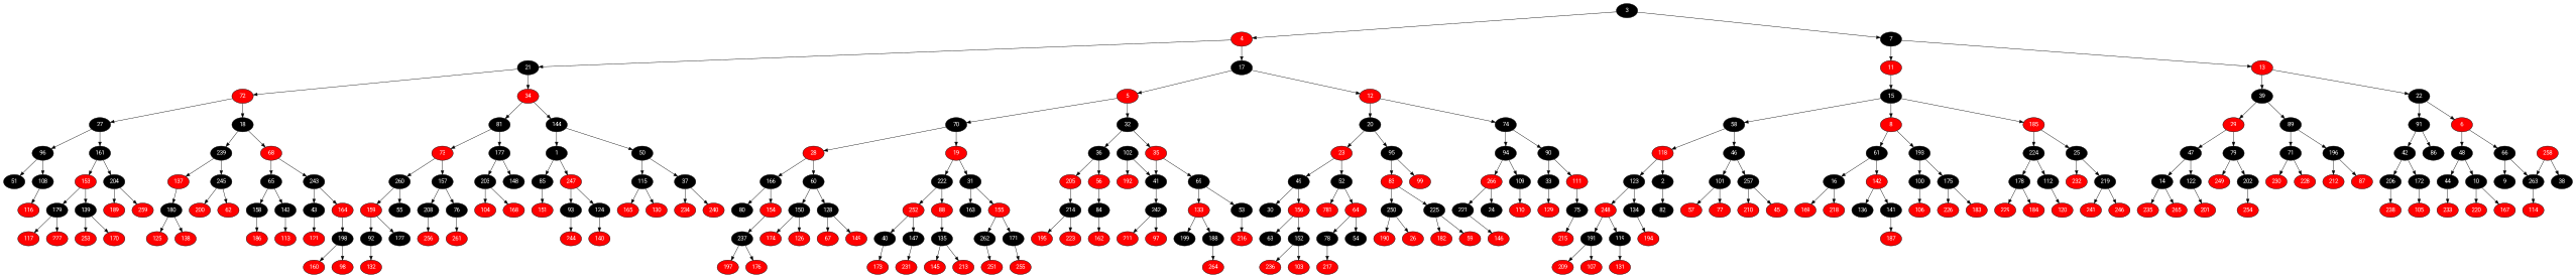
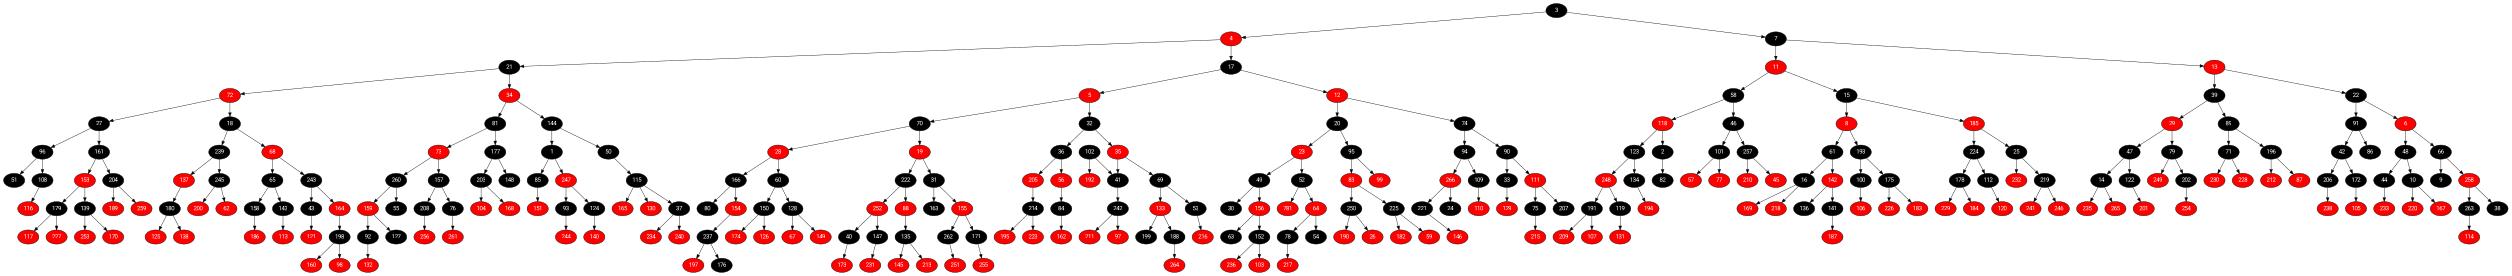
  digraph {
    fontname=Roboto
    node [fillcolor=" red" fontcolor=" white" fontname=Roboto style=filled]
    edge [color=black fontname=Roboto]
    3 [fillcolor=" black"]
    4
    21 [fillcolor=" black"]
    72
    27 [fillcolor=" black"]
    96 [fillcolor=" black"]
    51 [fillcolor=" black"]
    108 [fillcolor=" black"]
    116
    161 [fillcolor=" black"]
    153
    179 [fillcolor=" black"]
    117
    227
    139 [fillcolor=" black"]
    253
    170
    204 [fillcolor=" black"]
    189
    259
    18 [fillcolor=" black"]
    239 [fillcolor=" black"]
    137
    180 [fillcolor=" black"]
    125
    138
    245 [fillcolor=" black"]
    200
    62
    68
    65 [fillcolor=" black"]
    158 [fillcolor=" black"]
    186
    143 [fillcolor=" black"]
    113
    243 [fillcolor=" black"]
    43 [fillcolor=" black"]
    121
    164
    198 [fillcolor=" black"]
    160
    98
    34
    81 [fillcolor=" black"]
    73
    260 [fillcolor=" black"]
    159
    92 [fillcolor=" black"]
    132
    127 [fillcolor=" black"]
    55 [fillcolor=" black"]
    157 [fillcolor=" black"]
    208 [fillcolor=" black"]
    256
    76 [fillcolor=" black"]
    261
    177 [fillcolor=" black"]
    203 [fillcolor=" black"]
    104
    168
    148 [fillcolor=" black"]
    144 [fillcolor=" black"]
    1 [fillcolor=" black"]
    85 [fillcolor=" black"]
    151
    247
    93 [fillcolor=" black"]
    244
    124 [fillcolor=" black"]
    140
    50 [fillcolor=" black"]
    115 [fillcolor=" black"]
    165
    130
    37 [fillcolor=" black"]
    234
    240
    17 [fillcolor=" black"]
    5
    70 [fillcolor=" black"]
    28
    166 [fillcolor=" black"]
    80 [fillcolor=" black"]
    154
    237 [fillcolor=" black"]
    197
-   176
+   176 [fillcolor=black]
    60 [fillcolor=" black"]
    150 [fillcolor=" black"]
    174
    126
    128 [fillcolor=" black"]
    67
    149
    19
    222 [fillcolor=" black"]
    252
    40 [fillcolor=" black"]
    173
    147 [fillcolor=" black"]
    231
    88
    135 [fillcolor=" black"]
    145
    213
    31 [fillcolor=" black"]
    163 [fillcolor=" black"]
    155
    262 [fillcolor=" black"]
    251
    171 [fillcolor=" black"]
    255
    32 [fillcolor=" black"]
    36 [fillcolor=" black"]
    205
    214 [fillcolor=" black"]
    195
    223
    56
    84 [fillcolor=" black"]
    162
    35
    41 [fillcolor=" black"]
    102 [fillcolor=" black"]
    192
    242 [fillcolor=" black"]
    211
    97
    69 [fillcolor=" black"]
    133
    199 [fillcolor=" black"]
    188 [fillcolor=" black"]
    264
    53 [fillcolor=" black"]
    216
    12
    20 [fillcolor=" black"]
    23
    49 [fillcolor=" black"]
    30 [fillcolor=" black"]
    156
    63 [fillcolor=" black"]
    152 [fillcolor=" black"]
    236
    103
    52 [fillcolor=" black"]
    n147 [label=781]
    64
    78 [fillcolor=" black"]
    217
    54 [fillcolor=" black"]
    95 [fillcolor=" black"]
    83
    250 [fillcolor=" black"]
    190
    26
    225 [fillcolor=" black"]
    182
    59
    99
    74 [fillcolor=" black"]
    94 [fillcolor=" black"]
    266
    221 [fillcolor=" black"]
    146
    24 [fillcolor=" black"]
    109 [fillcolor=" black"]
    110
    90 [fillcolor=" black"]
    33 [fillcolor=" black"]
    129
    111
    75 [fillcolor=" black"]
    215
+   207 [fillcolor=" black"]
    7 [fillcolor=" black"]
    11
    58 [fillcolor=" black"]
    118
    123 [fillcolor=" black"]
    248
    191 [fillcolor=" black"]
    209
    107
    119 [fillcolor=" black"]
    131
    134 [fillcolor=" black"]
    194
    2 [fillcolor=" black"]
    82 [fillcolor=" black"]
    46 [fillcolor=" black"]
    101 [fillcolor=" black"]
    57
    77
    257 [fillcolor=" black"]
    210
    45
    15 [fillcolor=" black"]
    8
    61 [fillcolor=" black"]
    16 [fillcolor=" black"]
    169
    218
    142
    136 [fillcolor=" black"]
    141 [fillcolor=" black"]
    187
    193 [fillcolor=" black"]
    100 [fillcolor=" black"]
    106
    175 [fillcolor=" black"]
    226
    183
    185
    224 [fillcolor=" black"]
    178 [fillcolor=" black"]
    229
    184
    112 [fillcolor=" black"]
    120
    25 [fillcolor=" black"]
    232
    219 [fillcolor=" black"]
    241
    246
    13
    39 [fillcolor=" black"]
    29
    47 [fillcolor=" black"]
    14 [fillcolor=" black"]
    235
    265
    122 [fillcolor=" black"]
    201
    79 [fillcolor=" black"]
    249
    202 [fillcolor=" black"]
    254
    89 [fillcolor=" black"]
    71 [fillcolor=" black"]
    230
    228
    196 [fillcolor=" black"]
    212
    87
    22 [fillcolor=" black"]
    91 [fillcolor=" black"]
    42 [fillcolor=black]
    206 [fillcolor=" black"]
    238
    172 [fillcolor=" black"]
    105
    86 [fillcolor=" black"]
    6
    48 [fillcolor=" black"]
    44 [fillcolor=" black"]
    233
    10 [fillcolor=" black"]
    220
    167
    66 [fillcolor=" black"]
    9 [fillcolor=" black"]
    258
    263 [fillcolor=" black"]
    114
    38 [fillcolor=" black"]
    subgraph sub_1 {
      3
      4
      21
      72
      27
      96
      51
      108
      116
      161
      153
      179
      117
      227
      139
      253
      170
      204
      189
      259
      18
      239
      137
      180
      125
      138
      245
      200
      62
      68
      65
      158
      186
      143
      113
      243
      43
      121
      164
      198
      160
      98
      34
      81
      73
      260
      159
      92
      132
      127
      55
      157
      208
      256
      76
      261
      177
      203
      104
      168
      148
      144
      1
      85
      151
      247
      93
      244
      124
      140
      50
      115
      165
      130
      37
      234
      240
      17
      5
      70
      28
      166
      80
      154
      237
      197
      176
      60
      150
      174
      126
      128
      67
      149
      19
      222
      252
      40
      173
      147
      231
      88
      135
      145
      213
      31
      163
      155
      262
      251
      171
      255
      32
      36
      205
      214
      195
      223
      56
      84
      162
      35
      41
      102
      192
      242
      211
      97
      69
      133
      199
      188
      264
      53
      216
      12
      20
      23
      49
      30
      156
      63
      152
      236
      103
      52
      n147
      64
      78
      217
      54
      95
      83
      250
      190
      26
      225
      182
      59
      99
      74
      94
      266
      221
      146
      24
      109
      110
      90
      33
      129
      111
      75
      215
+     207
      7
      11
      58
      118
      123
      248
      191
      209
      107
      119
      131
      134
      194
      2
      82
      46
      101
      57
      77
      257
      210
      45
      15
      8
      61
      16
      169
      218
      142
      136
      141
      187
      193
      100
      106
      175
      226
      183
      185
      224
      178
      229
      184
      112
      120
      25
      232
      219
      241
      246
      13
      39
      29
      47
      14
      235
      265
      122
      201
      79
      249
      202
      254
      89
      71
      230
      228
      196
      212
      87
      22
      91
      42
      206
      238
      172
      105
      86
      6
      48
      44
      233
      10
      220
      167
      66
      9
      258
      263
      114
      38
    }
    3 -> 4
    3 -> 7
    4 -> 21
    4 -> 17
    21 -> 72
    21 -> 34
    72 -> 27
    72 -> 18
    27 -> 96
    27 -> 161
    96 -> 51
    96 -> 108
    108 -> 116
    161 -> 153
    161 -> 204
    153 -> 179
    153 -> 139
    179 -> 117
    179 -> 227
    139 -> 253
    139 -> 170
    204 -> 189
    204 -> 259
    18 -> 239
    18 -> 68
    239 -> 137
    239 -> 245
    137 -> 180
    180 -> 125
    180 -> 138
    245 -> 200
    245 -> 62
    68 -> 65
    68 -> 243
    65 -> 158
    65 -> 143
    158 -> 186
    143 -> 113
    243 -> 43
    243 -> 164
    43 -> 121
    164 -> 198
    198 -> 160
    198 -> 98
    34 -> 81
    34 -> 144
    81 -> 73
    81 -> 177
    73 -> 260
    73 -> 157
    260 -> 159
    260 -> 55
    159 -> 92
    159 -> 127
    92 -> 132
    157 -> 208
    157 -> 76
    208 -> 256
    76 -> 261
    177 -> 203
    177 -> 148
    203 -> 104
    203 -> 168
    144 -> 1
    144 -> 50
    1 -> 85
    1 -> 247
    85 -> 151
    247 -> 93
    247 -> 124
    93 -> 244
    124 -> 140
    50 -> 115
-   50 -> 37
+   115 -> 37
    115 -> 165
    115 -> 130
    37 -> 234
    37 -> 240
    17 -> 5
    17 -> 12
    5 -> 70
    5 -> 32
    70 -> 28
    70 -> 19
    28 -> 166
    28 -> 60
    166 -> 80
    166 -> 154
    154 -> 237
    237 -> 197
    237 -> 176
    60 -> 150
    60 -> 128
    150 -> 174
    150 -> 126
    128 -> 67
    128 -> 149
    19 -> 222
    19 -> 31
    222 -> 252
    222 -> 88
    252 -> 40
    252 -> 147
    40 -> 173
    147 -> 231
    88 -> 135
    135 -> 145
    135 -> 213
    31 -> 163
    31 -> 155
    155 -> 262
    155 -> 171
    262 -> 251
    171 -> 255
    32 -> 36
    32 -> 35
    36 -> 205
    36 -> 56
    205 -> 214
    214 -> 195
    214 -> 223
    56 -> 84
    84 -> 162
    35 -> 41
    35 -> 69
    41 -> 242
    102 -> 41
    102 -> 192
    242 -> 211
    242 -> 97
    69 -> 133
    69 -> 53
    133 -> 199
    133 -> 188
    188 -> 264
    53 -> 216
    12 -> 20
    12 -> 74
    20 -> 23
    20 -> 95
    23 -> 49
    23 -> 52
    49 -> 30
    49 -> 156
    156 -> 63
    156 -> 152
    152 -> 236
    152 -> 103
    52 -> n147
    52 -> 64
    64 -> 78
    64 -> 54
    78 -> 217
    95 -> 83
    95 -> 99
    83 -> 250
    83 -> 225
    250 -> 190
    250 -> 26
    225 -> 182
    225 -> 59
    74 -> 94
    74 -> 90
    94 -> 266
    94 -> 109
    266 -> 221
    266 -> 24
    221 -> 146
    109 -> 110
    90 -> 33
    90 -> 111
    33 -> 129
    111 -> 75
+   111 -> 207
    75 -> 215
    7 -> 11
    7 -> 13
-   15 -> 58
+   11 -> 58
    11 -> 15
    58 -> 118
    58 -> 46
    118 -> 123
    118 -> 2
    123 -> 248
    123 -> 134
    248 -> 191
    248 -> 119
    191 -> 209
    191 -> 107
    119 -> 131
    134 -> 194
    2 -> 82
    46 -> 101
    46 -> 257
    101 -> 57
    101 -> 77
    257 -> 210
    257 -> 45
    15 -> 8
    15 -> 185
    8 -> 61
    8 -> 193
    61 -> 16
    61 -> 142
    16 -> 169
    16 -> 218
    142 -> 136
    142 -> 141
    141 -> 187
    193 -> 100
    193 -> 175
    100 -> 106
    175 -> 226
    175 -> 183
    185 -> 224
    185 -> 25
    224 -> 178
    224 -> 112
    178 -> 229
    178 -> 184
    112 -> 120
    25 -> 232
    25 -> 219
    219 -> 241
    219 -> 246
    13 -> 39
    13 -> 22
    39 -> 29
    39 -> 89
    29 -> 47
    29 -> 79
    47 -> 14
    47 -> 122
    14 -> 235
    14 -> 265
    122 -> 201
    79 -> 249
    79 -> 202
    202 -> 254
    89 -> 71
    89 -> 196
    71 -> 230
    71 -> 228
    196 -> 212
    196 -> 87
    22 -> 91
    22 -> 6
    91 -> 42
    91 -> 86
    42 -> 206
    42 -> 172
    206 -> 238
    172 -> 105
    6 -> 48
    6 -> 66
    48 -> 44
    48 -> 10
    44 -> 233
    10 -> 220
    10 -> 167
    66 -> 9
-   66 -> 263
+   66 -> 258
    258 -> 263
    258 -> 38
    263 -> 114
  }
